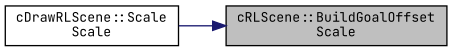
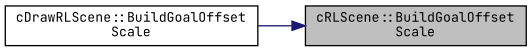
  digraph {
    rankdir=RL
    fontname="JetBrains Mono"
    node [color=black fontname="JetBrains Mono" fontsize=10 shape=record style=filled]
    n1 [fillcolor=grey75 fontcolor=black height=0.2 label="cRLScene::BuildGoalOffset\lScale" width=0.4]
-   n2 [fillcolor=white height=0.2 label="cDrawRLScene::Scale\lScale" width=0.4]
+   n2 [fillcolor=white height=0.2 label="cDrawRLScene::BuildGoalOffset\lScale" width=0.4]
    n1 -> n2 [color=midnightblue dir=back fontname="JetBrains Mono" fontsize=10 labelfontname=Helvetica labelfontsize=10 style=solid]
  }
